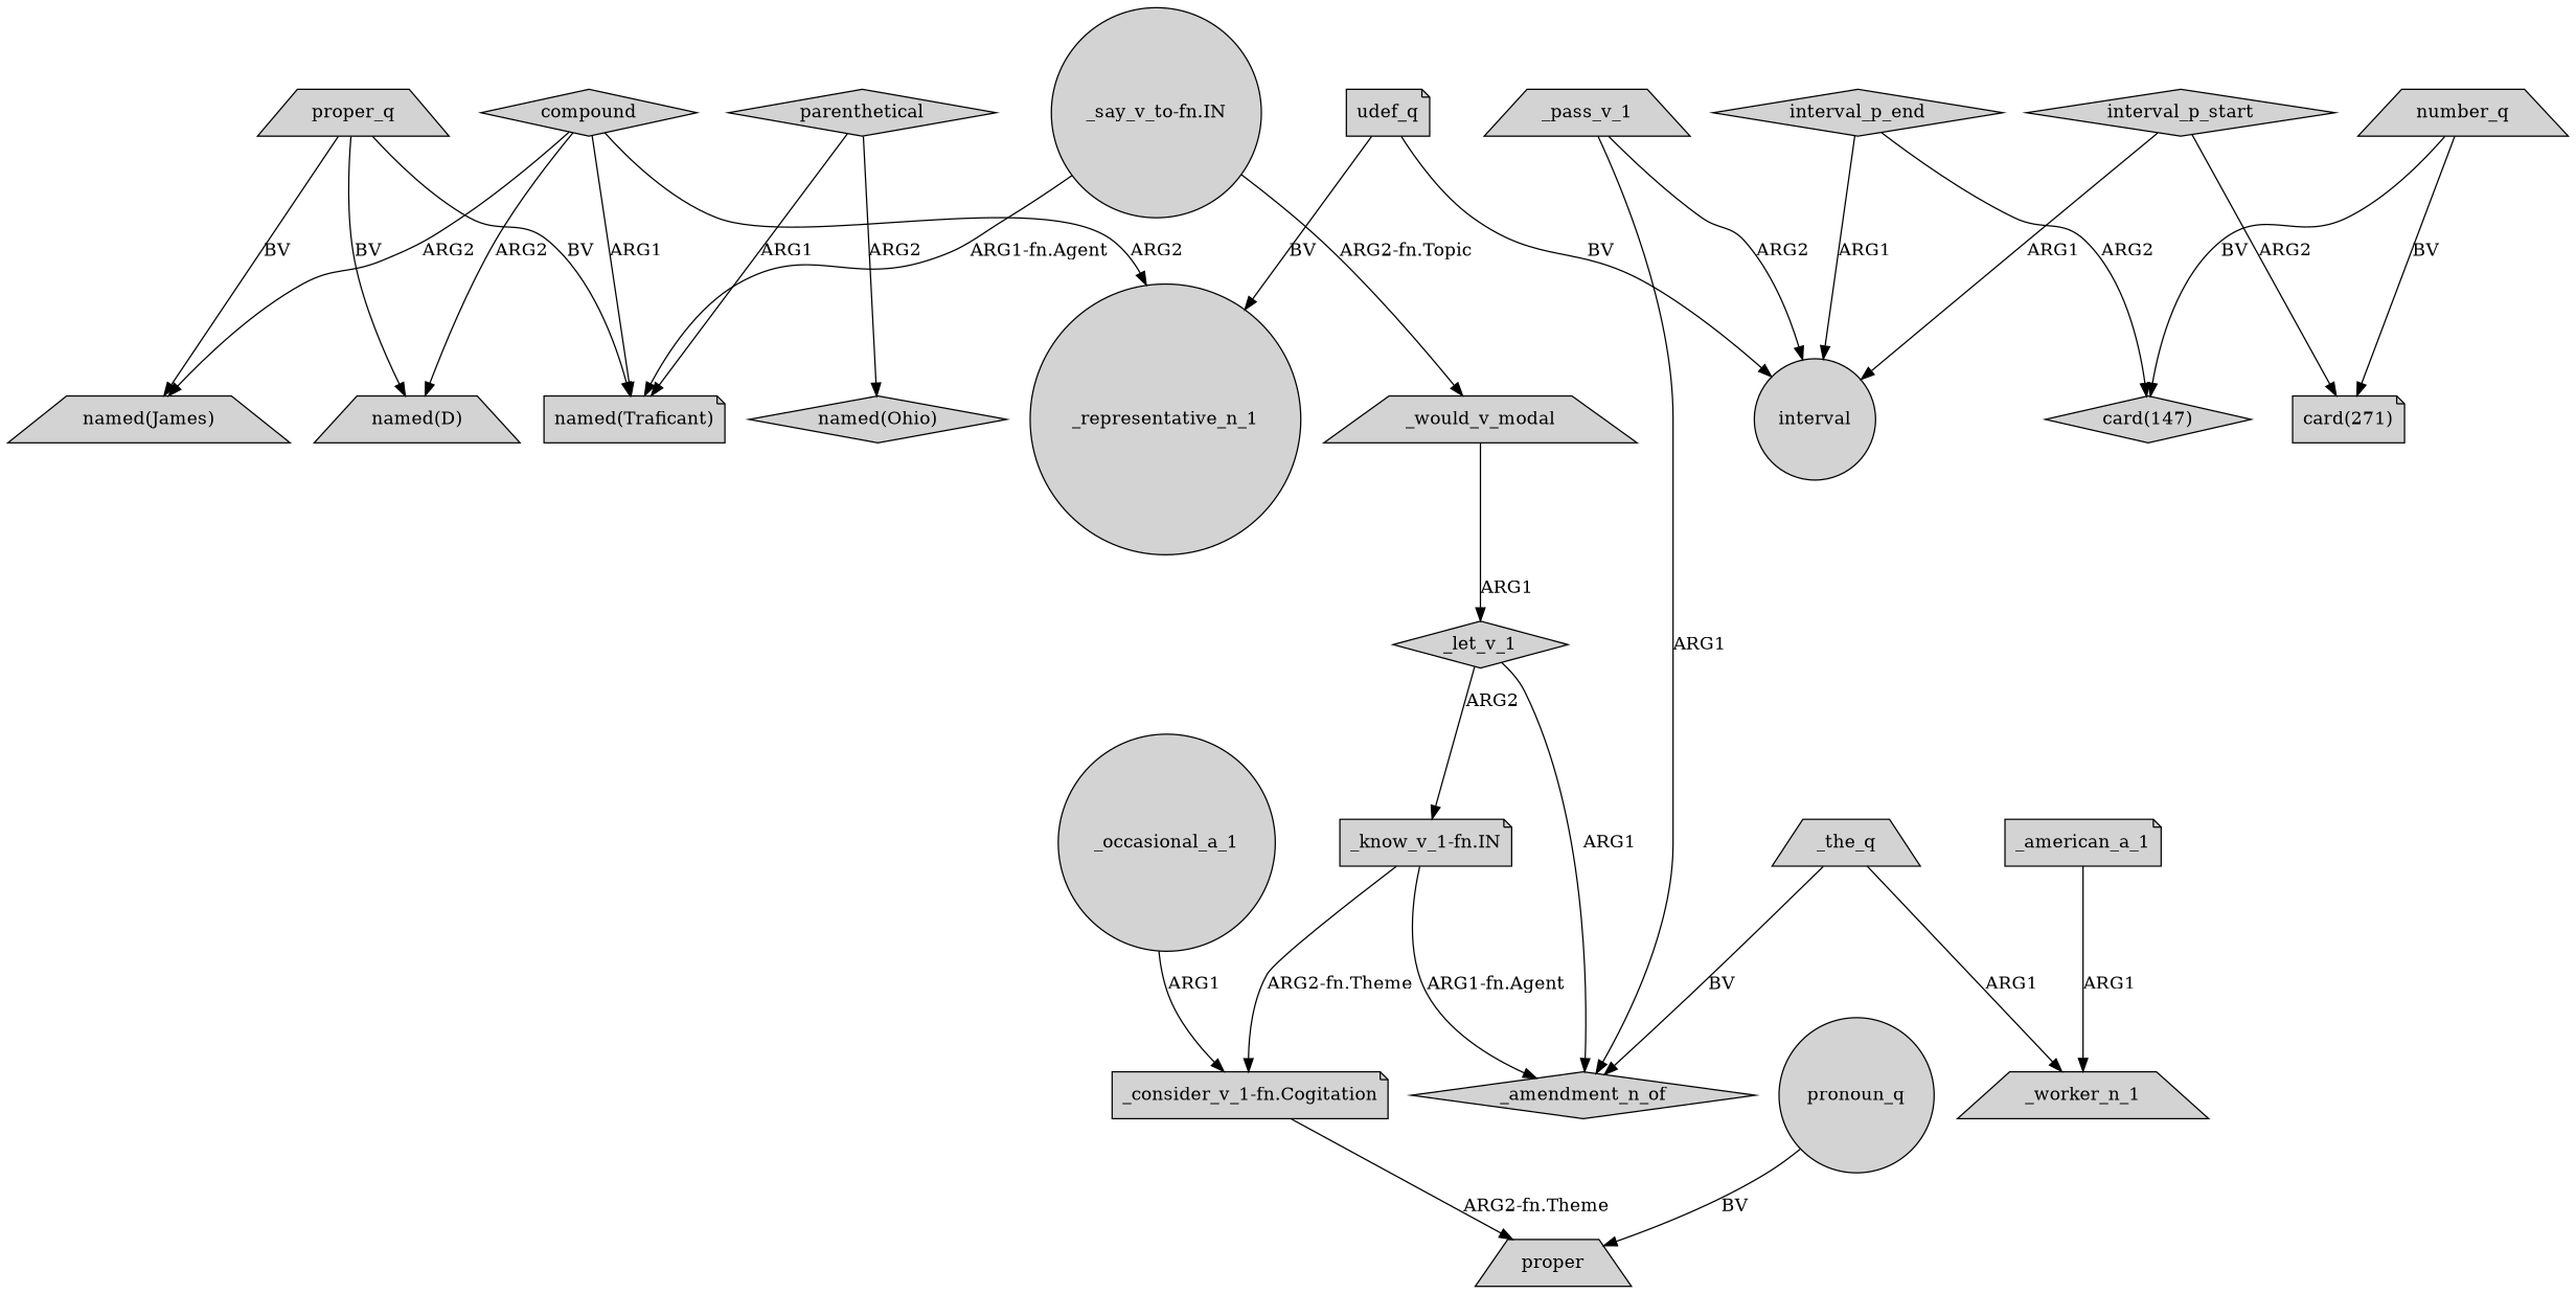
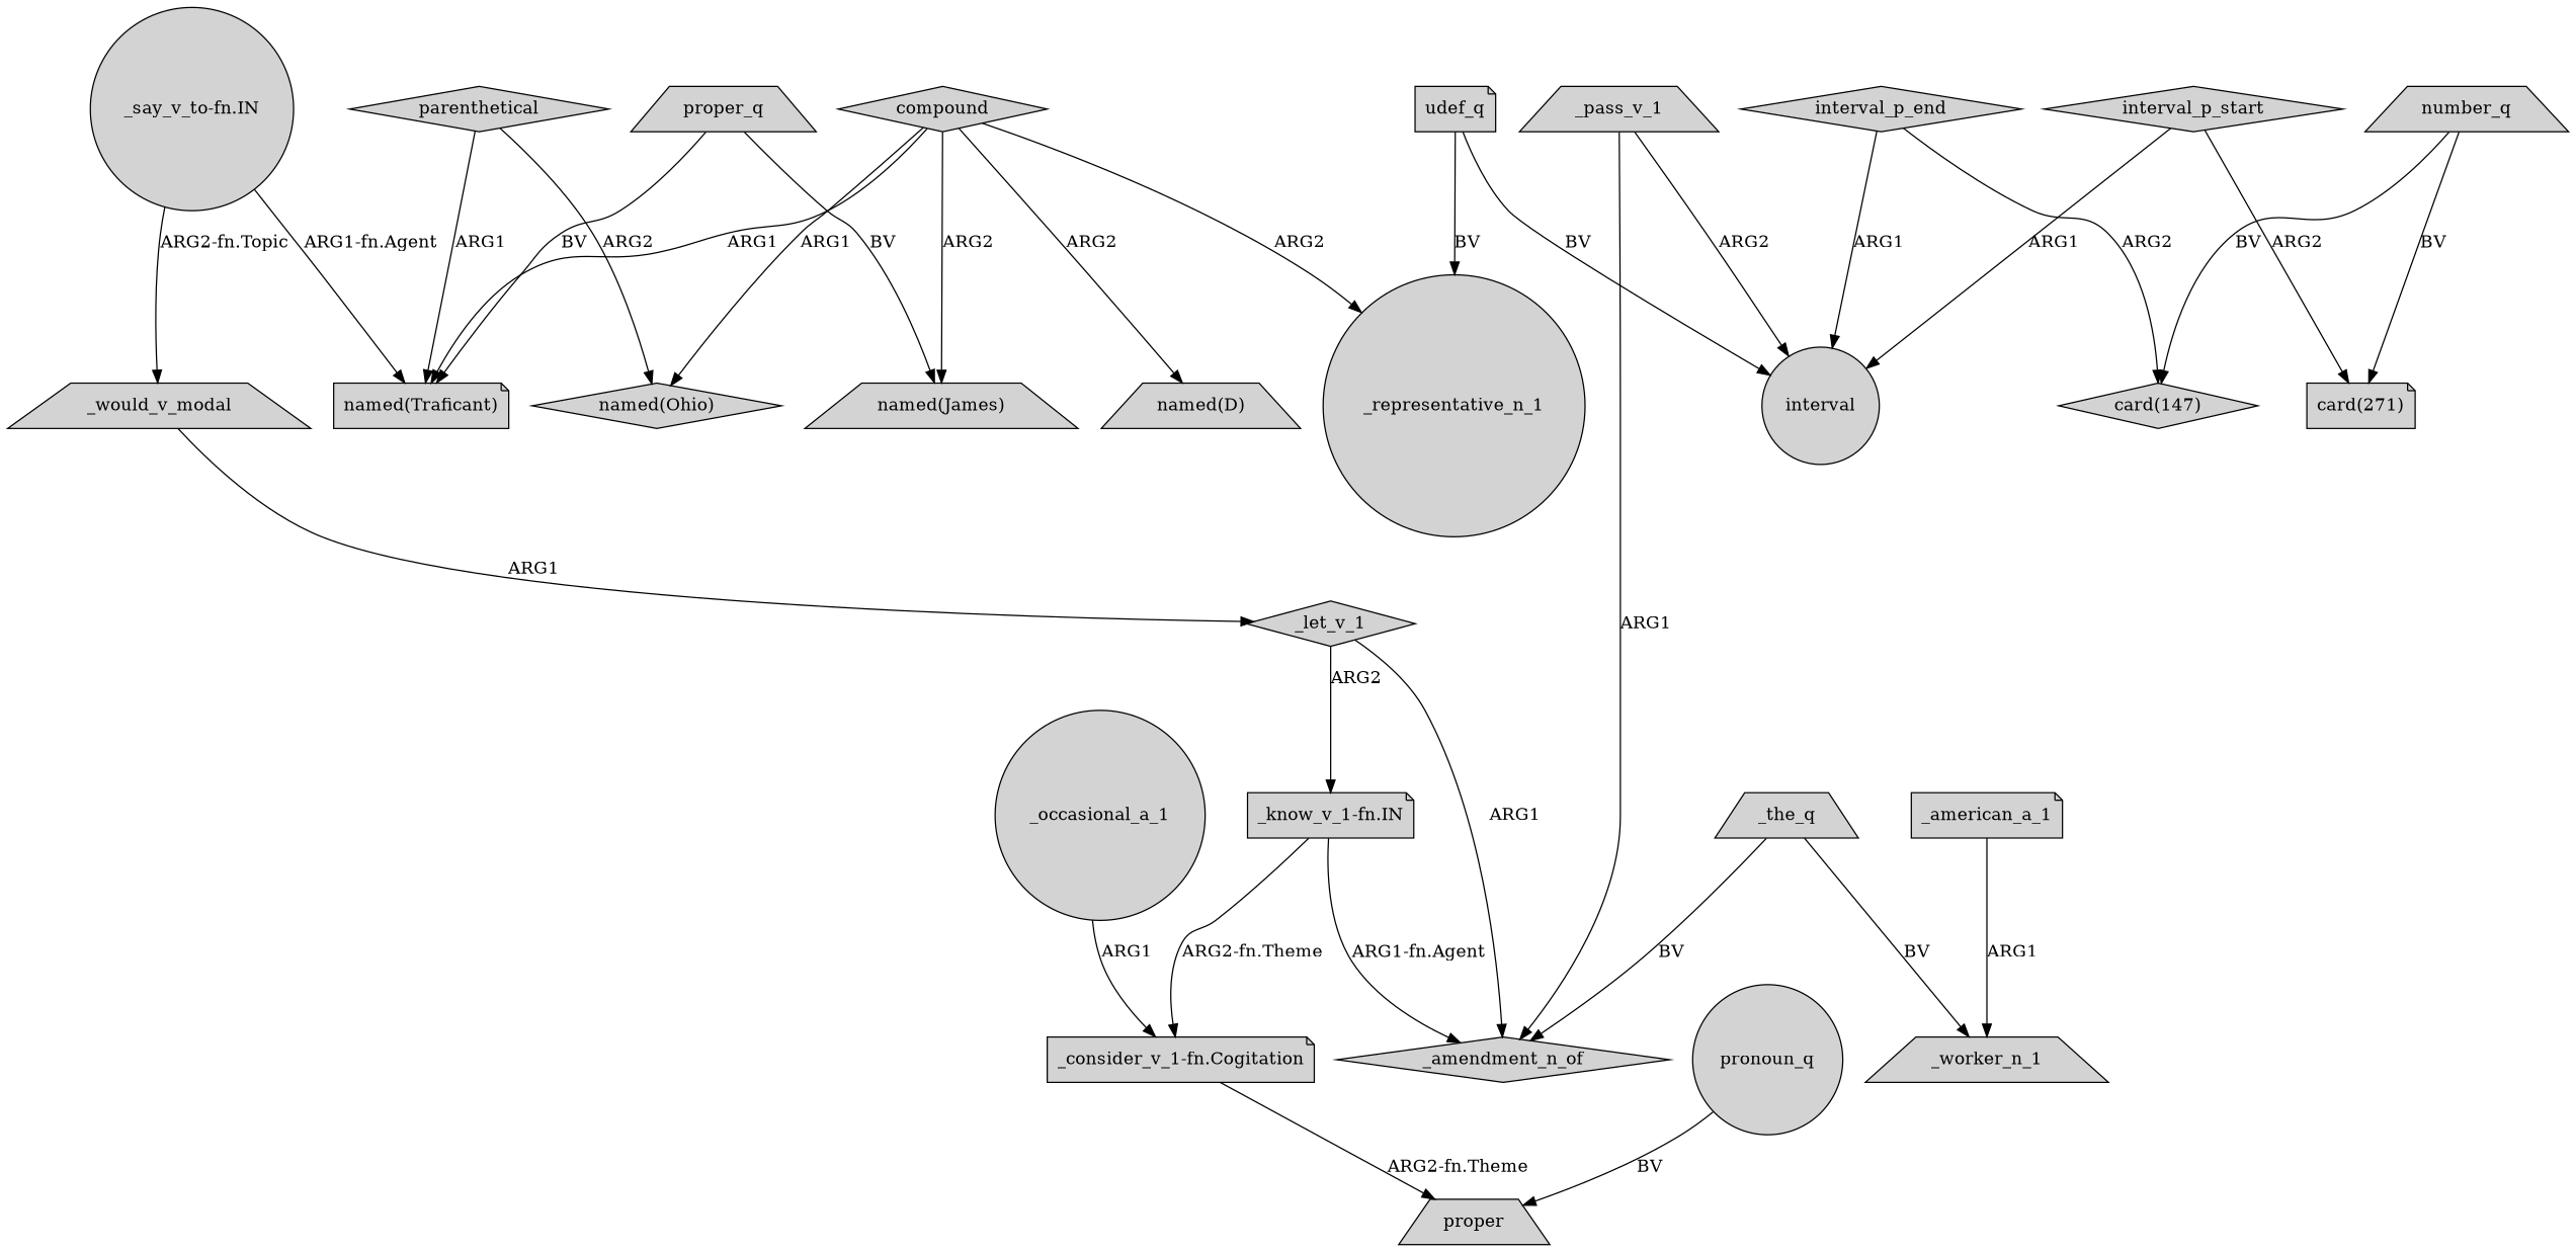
  digraph {
    node [shape=trapezium style=filled]
    compound [shape=diamond]
    "named(Ohio)" [shape=diamond]
    "named(James)"
    "named(Traficant)" [shape=note]
    _representative_n_1 [shape=circle]
    "named(D)"
    "_say_v_to-fn.IN" [shape=circle]
    _would_v_modal
    _let_v_1 [shape=diamond]
    _amendment_n_of [shape=diamond]
    "_know_v_1-fn.IN" [shape=note]
    "card(271)" [shape=note]
    number_q
    "card(147)" [shape=diamond]
    parenthetical [shape=diamond]
    _the_q
    _worker_n_1
    udef_q [shape=note]
    interval [shape=circle]
    "_consider_v_1-fn.Cogitation" [shape=note]
    n21 [label=proper]
    proper_q
    _occasional_a_1 [shape=circle]
    _pass_v_1
    pronoun_q [shape=circle]
    interval_p_end [shape=diamond]
    interval_p_start [shape=diamond]
    _american_a_1 [shape=note]
+   compound -> "named(Ohio)" [label=ARG1]
    compound -> "named(James)" [label=ARG2]
    compound -> "named(Traficant)" [label=ARG1]
    compound -> _representative_n_1 [label=ARG2]
    compound -> "named(D)" [label=ARG2]
    "_say_v_to-fn.IN" -> "named(Traficant)" [label="ARG1-fn.Agent"]
    "_say_v_to-fn.IN" -> _would_v_modal [label="ARG2-fn.Topic"]
    _would_v_modal -> _let_v_1 [label=ARG1]
    _let_v_1 -> _amendment_n_of [label=ARG1]
    _let_v_1 -> "_know_v_1-fn.IN" [label=ARG2]
    "_know_v_1-fn.IN" -> _amendment_n_of [label="ARG1-fn.Agent"]
    "_know_v_1-fn.IN" -> "_consider_v_1-fn.Cogitation" [label="ARG2-fn.Theme"]
    number_q -> "card(271)" [label=BV]
    number_q -> "card(147)" [label=BV]
    parenthetical -> "named(Ohio)" [label=ARG2]
    parenthetical -> "named(Traficant)" [label=ARG1]
    _the_q -> _amendment_n_of [label=BV]
-   _the_q -> _worker_n_1 [label=ARG1]
+   _the_q -> _worker_n_1 [label=BV]
    udef_q -> _representative_n_1 [label=BV]
    udef_q -> interval [label=BV]
    "_consider_v_1-fn.Cogitation" -> n21 [label="ARG2-fn.Theme"]
    proper_q -> "named(James)" [label=BV]
    proper_q -> "named(Traficant)" [label=BV]
-   proper_q -> "named(D)" [label=BV]
    _occasional_a_1 -> "_consider_v_1-fn.Cogitation" [label=ARG1]
    _pass_v_1 -> _amendment_n_of [label=ARG1]
    _pass_v_1 -> interval [label=ARG2]
    pronoun_q -> n21 [label=BV]
    interval_p_end -> "card(147)" [label=ARG2]
    interval_p_end -> interval [label=ARG1]
    interval_p_start -> "card(271)" [label=ARG2]
    interval_p_start -> interval [label=ARG1]
    _american_a_1 -> _worker_n_1 [label=ARG1]
  }
